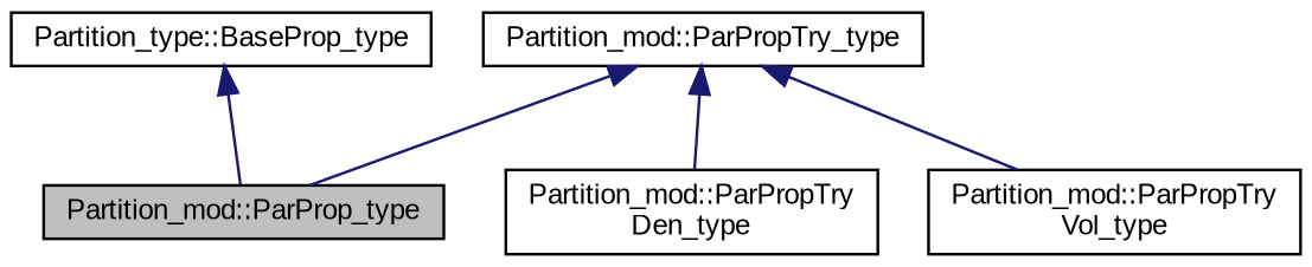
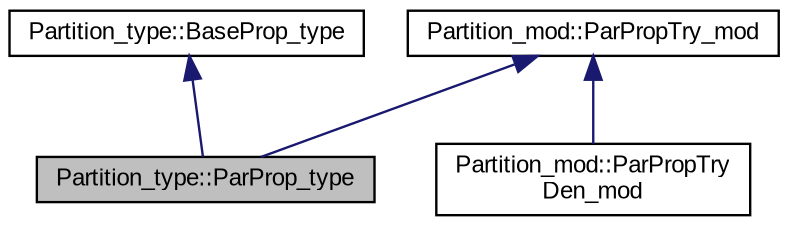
  digraph {
    fontname="Liberation Sans"
    node [color=black fillcolor=white fontname="Liberation Sans" fontsize=10 shape=record style=filled]
    edge [color=midnightblue dir=back fontname="Liberation Sans" fontsize=10 labelfontname=Helvetica labelfontsize=10 style=solid]
-   n1 [fillcolor=grey75 fontcolor=black height=0.2 label="Partition_mod::ParProp_type" width=0.4]
-   n2 [height=0.2 label="Partition_mod::ParPropTry_type" width=0.4]
-   n3 [height=0.2 label="Partition_mod::ParPropTry\lDen_type" width=0.4]
-   n4 [height=0.2 label="Partition_mod::ParPropTry\lVol_type" width=0.4]
+   n1 [fillcolor=grey75 fontcolor=black height=0.2 label="Partition_type::ParProp_type" width=0.4]
+   n2 [height=0.2 label="Partition_mod::ParPropTry_mod" width=0.4]
+   n3 [height=0.2 label="Partition_mod::ParPropTry\lDen_mod" width=0.4]
    n5 [height=0.2 label="Partition_type::BaseProp_type" width=0.4]
    n2 -> n1
    n2 -> n3
-   n2 -> n4
    n5 -> n1
  }
